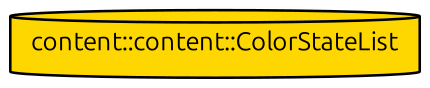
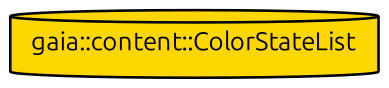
  digraph {
    rankdir=LR
    fontname=Ubuntu
-   n1 [color=black fillcolor=gold fontname=Ubuntu fontsize=10 height=0.2 label="content::content::ColorStateList" shape=cylinder style=filled width=0.4]
+   n1 [color=black fillcolor=gold fontname=Ubuntu fontsize=10 height=0.2 label="gaia::content::ColorStateList" shape=cylinder style=filled width=0.4]
  }
